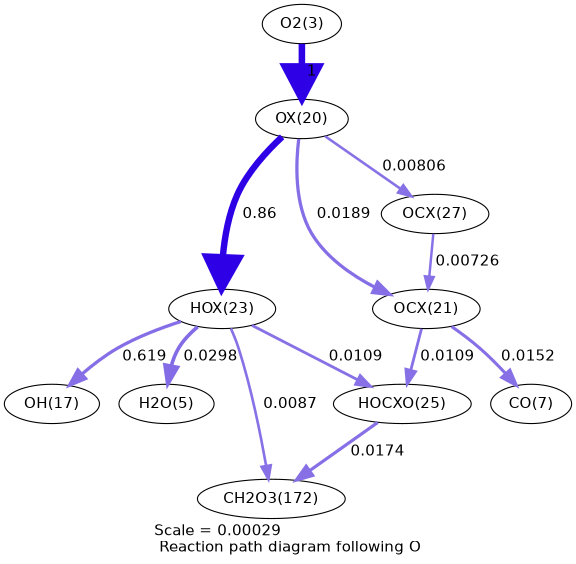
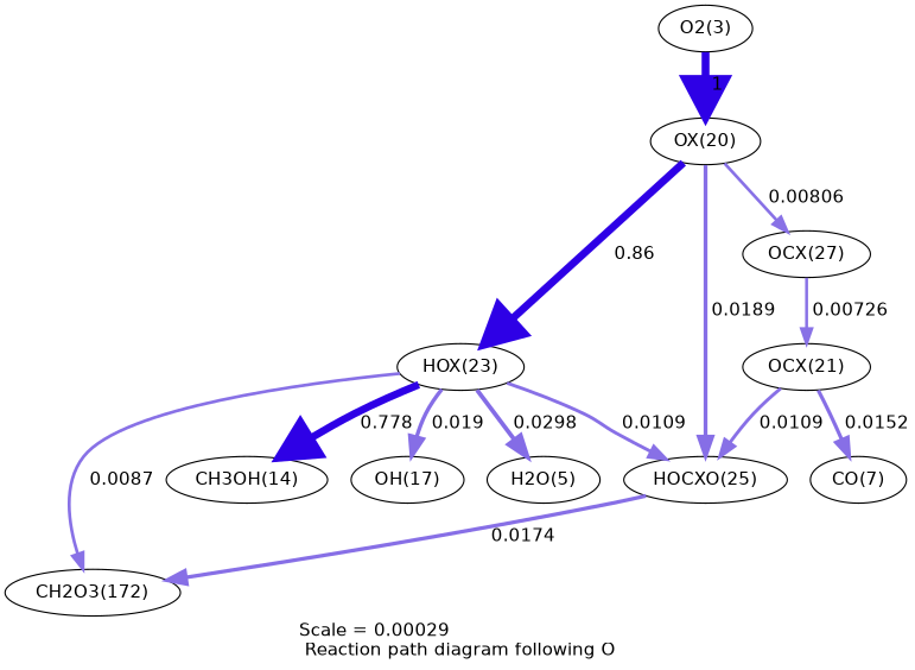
  digraph {
    fontname=Helvetica
    label="Scale = 0.00029\l Reaction path diagram following O"
    node [fontname=Helvetica]
    edge [arrowsize=1.5 color="0.7, 0.519, 0.9" fontname=Helvetica penwidth=2.59]
    n1 [label="O2(3)"]
    n2 [label="OX(20)"]
    n3 [label="HOX(23)"]
    n4 [label="OCX(27)"]
    n5 [label="OCX(21)"]
+   n6 [label="CH3OH(14)"]
    n7 [label="OH(17)"]
    n8 [label="H2O(5)"]
    n9 [label="HOCXO(25)"]
    n10 [label="CH2O3(172)"]
    n11 [label="CO(7)"]
    n1 -> n2 [arrowsize=3 color="0.7, 1.5, 0.9" label=" 1" penwidth=6]
    n2 -> n3 [arrowsize=2.94 color="0.7, 1.36, 0.9" label=" 0.86" penwidth=5.89]
    n2 -> n4 [arrowsize=1.18 color="0.7, 0.508, 0.9" label=" 0.00806" penwidth=2.36]
-   n2 -> n5 [label=" 0.0189" penwidth=3]
-   n3 -> n7 [label=" 0.619" penwidth=3.01]
+   n2 -> n9 [label=" 0.0189" penwidth=3]
+   n3 -> n6 [arrowsize=2.91 color="0.7, 1.28, 0.9" label=" 0.778" penwidth=5.81]
+   n3 -> n7 [label=" 0.019" penwidth=3.01]
    n3 -> n8 [arrowsize=1.67 color="0.7, 0.53, 0.9" label=" 0.0298" penwidth=3.35]
    n3 -> n9 [arrowsize=1.29 color="0.7, 0.511, 0.9" label=" 0.0109"]
    n3 -> n10 [arrowsize=1.21 color="0.7, 0.509, 0.9" label=" 0.0087" penwidth=2.42]
    n4 -> n5 [arrowsize=1.14 color="0.7, 0.507, 0.9" label=" 0.00726" penwidth=2.28]
    n5 -> n9 [arrowsize=1.29 color="0.7, 0.511, 0.9" label=" 0.0109"]
    n5 -> n11 [arrowsize=1.42 color="0.7, 0.515, 0.9" label=" 0.0152" penwidth=2.84]
    n9 -> n10 [arrowsize=1.47 color="0.7, 0.517, 0.9" label=" 0.0174" penwidth=2.94]
  }
